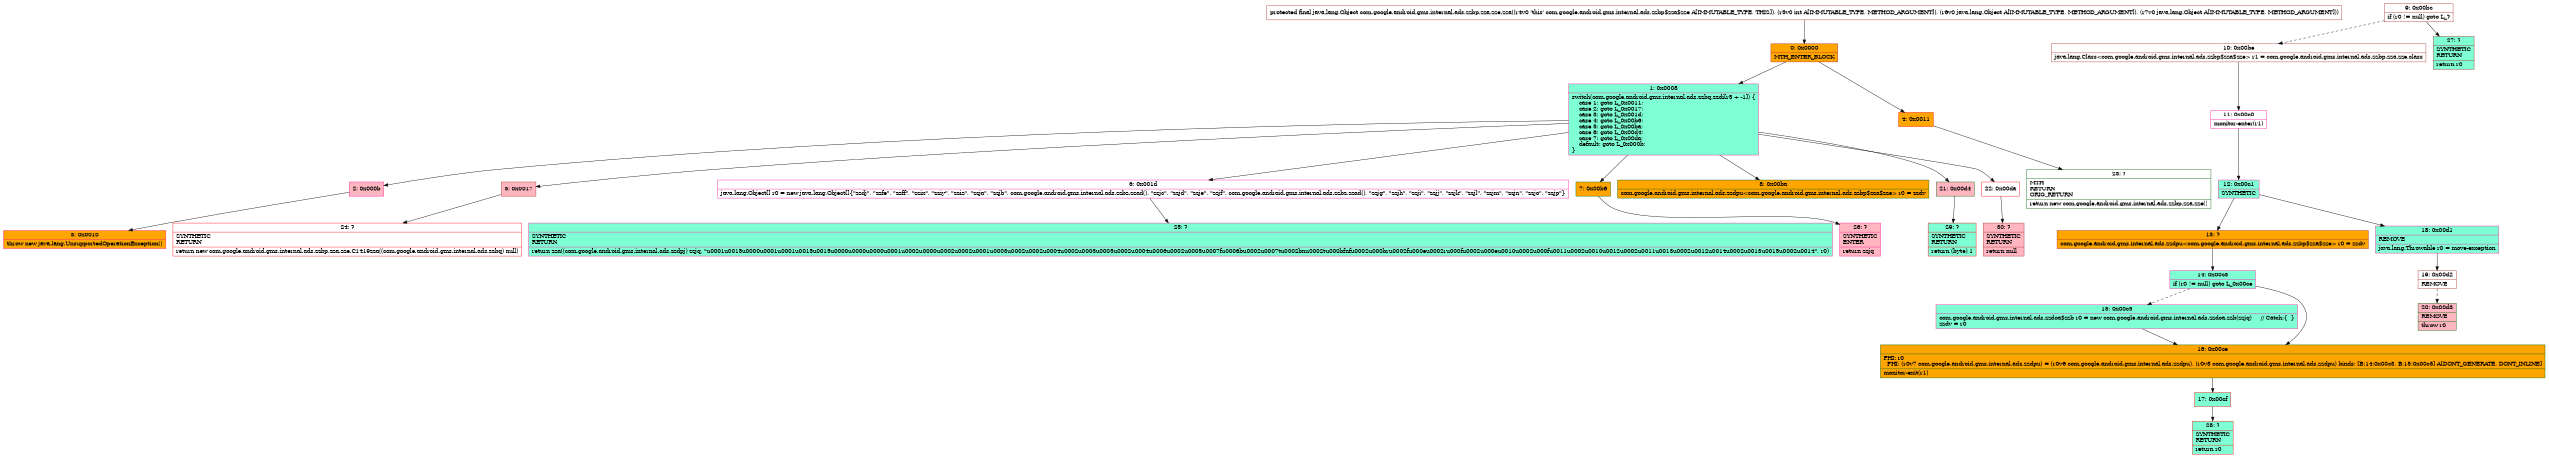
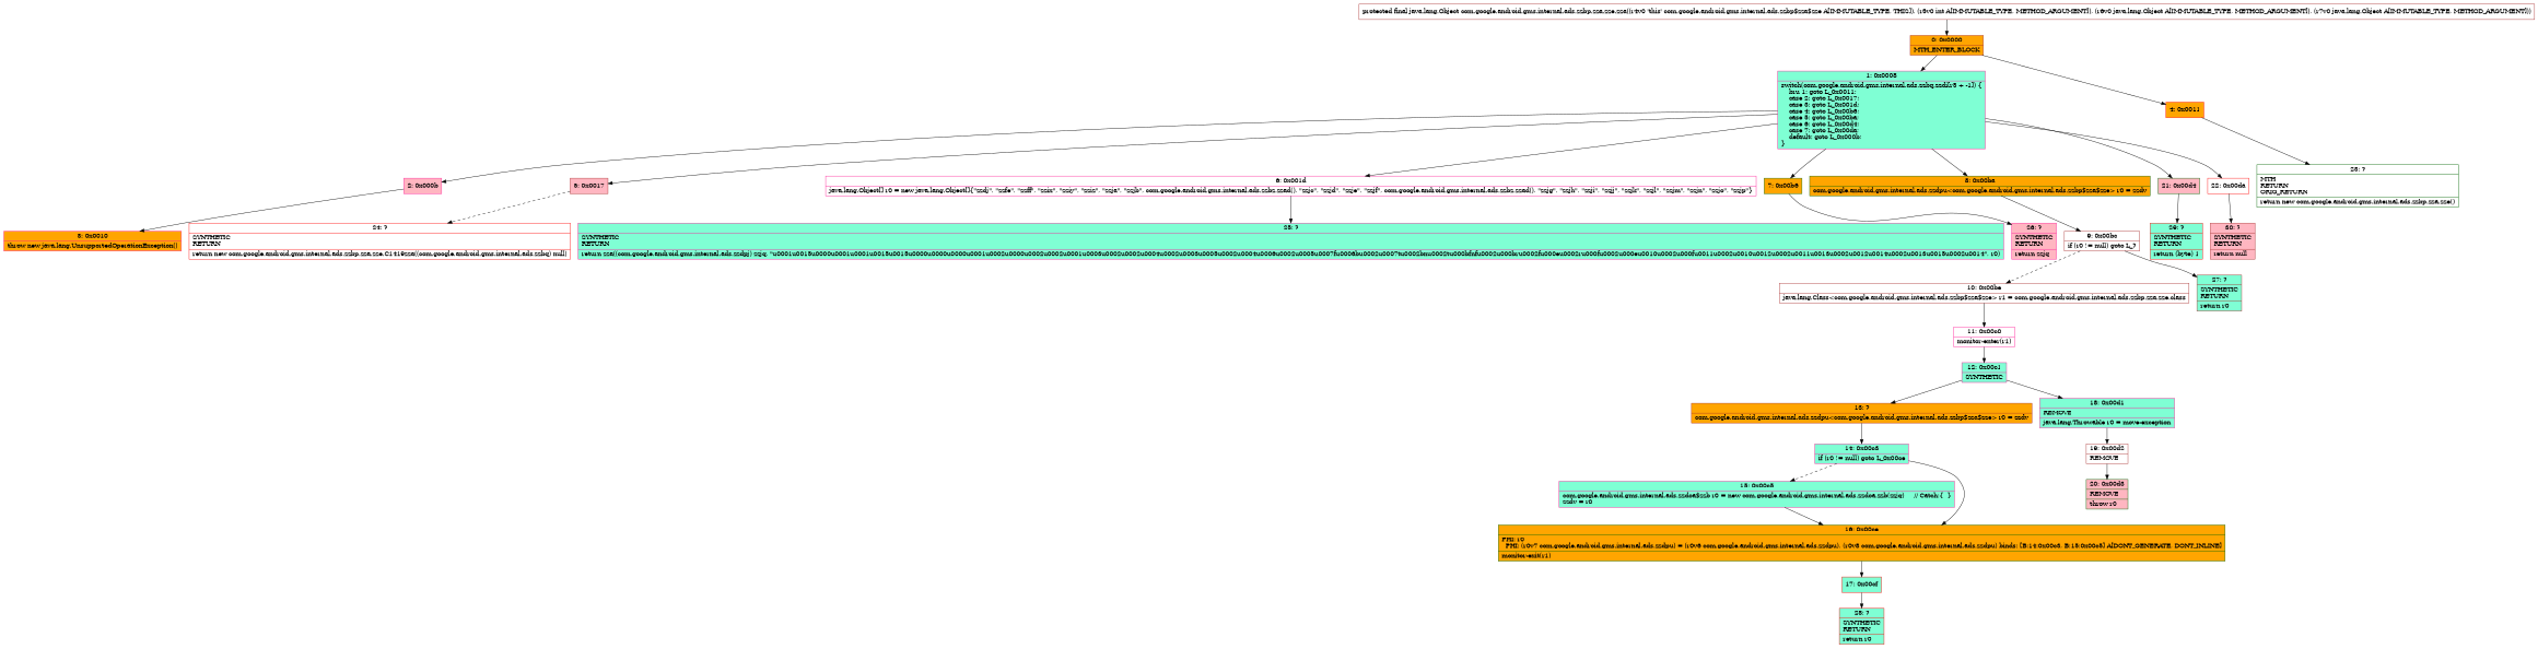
  digraph {
    node [color=deeppink fillcolor=aquamarine shape=record style=filled]
    n1 [color=brown fillcolor=orange label="{0\:\ 0x0000|MTH_ENTER_BLOCK\l}"]
-   n2 [label="{1\:\ 0x0008|switch(com.google.android.gms.internal.ads.zzbq.zzdi[r5 + \-1]) \{\l    case 1: goto L_0x0011;\l    case 2: goto L_0x0017;\l    case 3: goto L_0x001d;\l    case 4: goto L_0x00b6;\l    case 5: goto L_0x00ba;\l    case 6: goto L_0x00d4;\l    case 7: goto L_0x00da;\l    default: goto L_0x000b;\l\}\l}"]
+   n2 [label="{1\:\ 0x0008|switch(com.google.android.gms.internal.ads.zzbq.zzdi[r5 + \-1]) \{\l    bru 1: goto L_0x0011;\l    case 2: goto L_0x0017;\l    case 3: goto L_0x001d;\l    case 4: goto L_0x00b6;\l    case 5: goto L_0x00ba;\l    case 6: goto L_0x00d4;\l    case 7: goto L_0x00da;\l    default: goto L_0x000b;\l\}\l}"]
    n3 [color=red fillcolor=orange label="{4\:\ 0x0011}"]
    n4 [fillcolor=lightpink label="{2\:\ 0x000b}"]
    n5 [color=brown fillcolor=lightpink label="{5\:\ 0x0017}"]
    n6 [fillcolor=white label="{6\:\ 0x001d|java.lang.Object[] r0 = new java.lang.Object[]\{\"zzdj\", \"zzfe\", \"zzff\", \"zzix\", \"zziy\", \"zziz\", \"zzja\", \"zzjb\", com.google.android.gms.internal.ads.zzbz.zzad(), \"zzjc\", \"zzjd\", \"zzje\", \"zzjf\", com.google.android.gms.internal.ads.zzbz.zzad(), \"zzjg\", \"zzjh\", \"zzji\", \"zzjj\", \"zzjk\", \"zzjl\", \"zzjm\", \"zzjn\", \"zzjo\", \"zzjp\"\}\l}"]
    n7 [color=darkgreen fillcolor=orange label="{7\:\ 0x00b6}"]
    n8 [color=darkgreen fillcolor=orange label="{8\:\ 0x00ba|com.google.android.gms.internal.ads.zzdpu\<com.google.android.gms.internal.ads.zzbp$zza$zze\> r0 = zzdv\l}"]
    n9 [color=darkgreen fillcolor=lightpink label="{21\:\ 0x00d4}"]
    n10 [color=red fillcolor=white label="{22\:\ 0x00da}"]
    n11 [fillcolor=orange label="{3\:\ 0x0010|throw new java.lang.UnsupportedOperationException()\l}"]
    n12 [color=darkgreen fillcolor=white label="{23\:\ ?|MTH\lRETURN\lORIG_RETURN\l|return new com.google.android.gms.internal.ads.zzbp.zza.zze()\l}"]
    n13 [color=red fillcolor=white label="{24\:\ ?|SYNTHETIC\lRETURN\l|return new com.google.android.gms.internal.ads.zzbp.zza.zze.C1419zza((com.google.android.gms.internal.ads.zzbq) null)\l}"]
    n14 [label="{25\:\ ?|SYNTHETIC\lRETURN\l|return zza((com.google.android.gms.internal.ads.zzdpj) zzjq, \"u0001u0015u0000u0001u0001u0015u0015u0000u0000u0000u0001u0002u0000u0002u0002u0001u0003u0002u0002u0004u0002u0003u0005u0002u0004u0006u0002u0005u0007fu0006bu0002u0007tu0002bnu0002tu000bfnfu0002u000bru0002fu000eu0002ru000fu0002u000eu0010u0002u000fu0011u0002u0010u0012u0002u0011u0013u0002u0012u0014u0002u0013u0015u0002u0014\", r0)\l}"]
-   n15 [fillcolor=lightpink label="{26\:\ ?|SYNTHETIC\lENTER\l|return zzjq\l}"]
+   n15 [fillcolor=lightpink label="{26\:\ ?|SYNTHETIC\lRETURN\l|return zzjq\l}"]
    n16 [color=brown fillcolor=white label="{9\:\ 0x00bc|if (r0 != null) goto L_?\l}"]
    n17 [color=red label="{29\:\ ?|SYNTHETIC\lRETURN\l|return (byte) 1\l}"]
    n18 [color=brown fillcolor=lightpink label="{30\:\ ?|SYNTHETIC\lRETURN\l|return null\l}"]
    n19 [color=brown fillcolor=white label="{10\:\ 0x00be|java.lang.Class\<com.google.android.gms.internal.ads.zzbp$zza$zze\> r1 = com.google.android.gms.internal.ads.zzbp.zza.zze.class\l}"]
    n20 [color=brown label="{27\:\ ?|SYNTHETIC\lRETURN\l|return r0\l}"]
    n21 [fillcolor=white label="{11\:\ 0x00c0|monitor\-enter(r1)\l}"]
    n22 [label="{12\:\ 0x00c1|SYNTHETIC\l}"]
    n23 [color=brown fillcolor=orange label="{13\:\ ?|com.google.android.gms.internal.ads.zzdpu\<com.google.android.gms.internal.ads.zzbp$zza$zze\> r0 = zzdv\l}"]
    n24 [label="{18\:\ 0x00d1|REMOVE\l|java.lang.Throwable r0 = move\-exception\l}"]
    n25 [label="{14\:\ 0x00c3|if (r0 != null) goto L_0x00ce\l}"]
    n26 [color=brown fillcolor=white label="{19\:\ 0x00d2|REMOVE\l}"]
    n27 [label="{15\:\ 0x00c5|com.google.android.gms.internal.ads.zzdoa$zzb r0 = new com.google.android.gms.internal.ads.zzdoa.zzb(zzjq)     \/\/ Catch:\{  \}\lzzdv = r0\l}"]
    n28 [color=darkgreen fillcolor=orange label="{16\:\ 0x00ce|PHI: r0 \l  PHI: (r0v7 com.google.android.gms.internal.ads.zzdpu) = (r0v6 com.google.android.gms.internal.ads.zzdpu), (r0v8 com.google.android.gms.internal.ads.zzdpu) binds: [B:14:0x00c3, B:15:0x00c5] A[DONT_GENERATE, DONT_INLINE]\l|monitor\-exit(r1)\l}"]
    n29 [color=red label="{17\:\ 0x00cf}"]
    n30 [color=red label="{28\:\ ?|SYNTHETIC\lRETURN\l|return r0\l}"]
    n31 [color=darkgreen fillcolor=lightpink label="{20\:\ 0x00d3|REMOVE\l|throw r0\l}"]
    n32 [color=brown fillcolor=white label="{protected final java.lang.Object com.google.android.gms.internal.ads.zzbp.zza.zze.zza((r4v0 'this' com.google.android.gms.internal.ads.zzbp$zza$zze A[IMMUTABLE_TYPE, THIS]), (r5v0 int A[IMMUTABLE_TYPE, METHOD_ARGUMENT]), (r6v0 java.lang.Object A[IMMUTABLE_TYPE, METHOD_ARGUMENT]), (r7v0 java.lang.Object A[IMMUTABLE_TYPE, METHOD_ARGUMENT])) }"]
    n1 -> n2
    n1 -> n3
    n2 -> n4
    n2 -> n5
    n2 -> n6
    n2 -> n7
    n2 -> n8
    n2 -> n9
    n2 -> n10
    n3 -> n12
    n4 -> n11
-   n5 -> n13
+   n5 -> n13 [style=dashed]
    n6 -> n14
    n7 -> n15
+   n8 -> n16
    n9 -> n17
    n10 -> n18
    n16 -> n19 [style=dashed]
    n16 -> n20
    n19 -> n21
    n21 -> n22
    n22 -> n23
    n22 -> n24
    n23 -> n25
    n24 -> n26
    n25 -> n27 [style=dashed]
    n25 -> n28
-   n26 -> n31 [style=dashed]
+   n26 -> n31
    n27 -> n28
    n28 -> n29
    n29 -> n30
    n32 -> n1
  }
